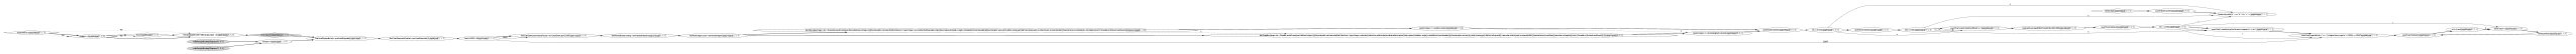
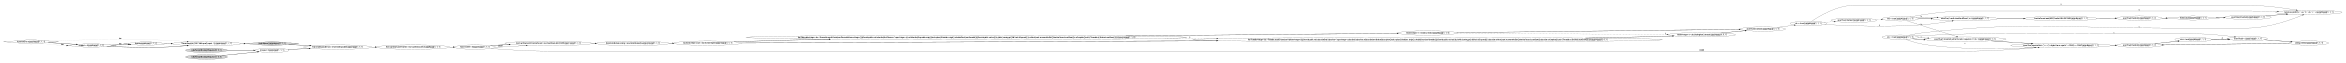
  digraph {
    fontname="Roboto Condensed"
    rankdir=LR
    node [fillcolor=white fontname="Roboto Condensed" shape=ellipse style=filled]
    edge [fontname="Roboto Condensed" style=bold]
    n1 [label="assertFalse(it.hasNext())@@@54@@@['1', '1', '1']"]
    n2 [label="System.out.println(\"a: \" + a + \" b: \" + b + \" c: \" + c)@@@55@@@['1', '1', '1']"]
    n3 [fillcolor=lightgray label="{task.dispose()}@@@64@@@['1', '1', '1']" shape=diamond]
    n4 [label="final SerialDisposable task = new SerialDisposable()@@@7@@@['1', '1', '1']"]
    n5 [label="final CountDownLatch finished = new CountDownLatch(1)@@@9@@@['1', '1', '1']"]
    n6 [label="Thread.sleep((int)(1000 * Math.pow(2,repeat - 1)))@@@62@@@['1', '1', '1']"]
    n7 [label="assertTrue(\"a and b should be different\",a != b)@@@43@@@['1', '1', '1']"]
    n8 [label="timeHasPassed.await(8000,TimeUnit.MILLISECONDS)@@@44@@@['1', '1', '1']"]
    n9 [label="assertTrue(it.hasNext())@@@45@@@['1', '1', '1']"]
    n10 [label="running.set(false)@@@52@@@['1', '1', '1']"]
    n11 [label="assertTrue(it.hasNext())@@@49@@@['1', '1', '1']"]
    n12 [label="finished.await()@@@53@@@['1', '1', '1']" shape=diamond]
    n13 [label="assertTrue(it.hasNext())@@@41@@@['1', '1', '1']"]
    n14 [label="int b = it.next()@@@42@@@['1', '1', '1']"]
    n15 [label="assertTrue(\"c should not just be the next in sequence\",c != (b + 1))@@@47@@@['1', '1', '1']"]
    n16 [label="final Observable<Integer> obs = Observable.unsafeCreate(new ObservableSource<Integer>(){@Override public void subscribe(final Observer<? super Integer> o){o.onSubscribe(Disposable.empty())task.replace(Schedulers.single().scheduleDirect(new Runnable(){@Override public void run(){try {while (running.get() && !task.isDisposed()) {o.onNext(count.incrementAndGet())timeHasPassed.countDown()}o.onComplete()}catch (Throwable e) {finished.countDown()}}}))}})@@@14@@@['1', '1', '0']"]
    n17 [label="final Flowable<Integer> obs = Flowable.unsafeCreate(new Publisher<Integer>(){@Override public void subscribe(final Subscriber<? super Integer> subscriber){subscriber.onSubscribe(new BooleanSubscription())task.replace(Schedulers.single().scheduleDirect(new Runnable(){@Override public void run(){try {while (running.get() && !task.isDisposed()) {subscriber.onNext(count.incrementAndGet())timeHasPassed.countDown()}subscriber.onComplete()}catch (Throwable e) {finished.countDown()}}}))}})@@@14@@@['0', '0', '1']"]
    n18 [label="Iterator<Integer> it = next(obs).iterator()@@@38@@@['1', '1', '0']"]
    n19 [label="Iterator<Integer> it = obs.blockingNext().iterator()@@@38@@@['0', '0', '1']"]
    n20 [label="assertTrue(it.hasNext())@@@39@@@['1', '1', '1']"]
    n21 [label="int a = it.next()@@@40@@@['1', '1', '1']"]
    n22 [fillcolor=lightgray label="noBufferingOrBlockingOfSequence['1', '0', '0']"]
    n23 [label="int repeat = 0@@@3@@@['1', '1', '1']"]
    n24 [label="final AtomicBoolean running = new AtomicBoolean(true)@@@12@@@['1', '1', '1']"]
    n25 [label="final AtomicInteger count = new AtomicInteger(0)@@@13@@@['1', '1', '1']"]
    n26 [label="AssertionError ex@@@58@@@['1', '1', '1']" shape=diamond]
    n27 [label="++repeat == 3@@@59@@@['1', '1', '1']" shape=diamond]
    n28 [label="throw ex@@@60@@@['1', '1', '1']" shape=diamond]
    n29 [fillcolor=lightgray label="noBufferingOrBlockingOfSequence['0', '0', '1']"]
    n30 [label="int d = it.next()@@@50@@@['1', '1', '1']"]
    n31 [label="assertTrue(d > c)@@@51@@@['1', '1', '1']"]
    n32 [label="final int COUNT = 30@@@10@@@['1', '1', '1']"]
    n33 [label="final CountDownLatch timeHasPassed = new CountDownLatch(COUNT)@@@11@@@['1', '1', '1']"]
    n34 [label="assertTrue(\"expected that c (\" + c + \"( is higher than or equal to \" + COUNT,c >= COUNT)@@@48@@@['1', '1', '1']"]
    n35 [label="int c = it.next()@@@46@@@['1', '1', '1']"]
    n1 -> n2
    n3 -> n4
    n4 -> n5
    n5 -> n32
    n6 -> n3
    n7 -> n8
    n8 -> n9
-   n9 -> n35
+   n9 -> n12
    n10 -> n11
    n11 -> n30
    n12 -> n1
-   n13 -> n14
+   n13 -> n14 [style=dashed]
    n14 -> n2 [label=b style=solid]
    n14 -> n7 [label=b style=solid]
    n14 -> n7
    n14 -> n15 [label=b style=solid]
    n15 -> n34
    n16 -> n17 [label=0 style=dashed]
    n16 -> n18
    n17 -> n19
    n18 -> n19 [label=0 style=dashed]
    n18 -> n20
    n19 -> n20
    n20 -> n21 [style=solid]
    n21 -> n2 [label=a style=solid]
    n21 -> n7 [label=a style=solid]
-   n21 -> n13
+   n21 -> n13 [style=dashed]
    n22 -> n23
    n23 -> n4
    n24 -> n25
    n25 -> n16
    n25 -> n17
    n26 -> n6 [label=true style=dotted]
    n26 -> n27 [label=true style=dotted]
    n26 -> n27
    n27 -> n6
    n27 -> n28 [label=true style=dotted]
    n27 -> n28
    n28 -> n6
    n29 -> n23
    n30 -> n31 [label=d style=solid]
    n30 -> n31
    n31 -> n10
    n32 -> n33 [label=COUNT style=solid]
    n32 -> n33
    n32 -> n34 [label=COUNT style=solid]
    n33 -> n24
    n34 -> n11
    n35 -> n2 [label=c style=solid]
    n35 -> n15
    n35 -> n15 [label=c style=solid]
    n35 -> n31 [label=c style=solid]
    n35 -> n34 [label=c style=solid]
  }
